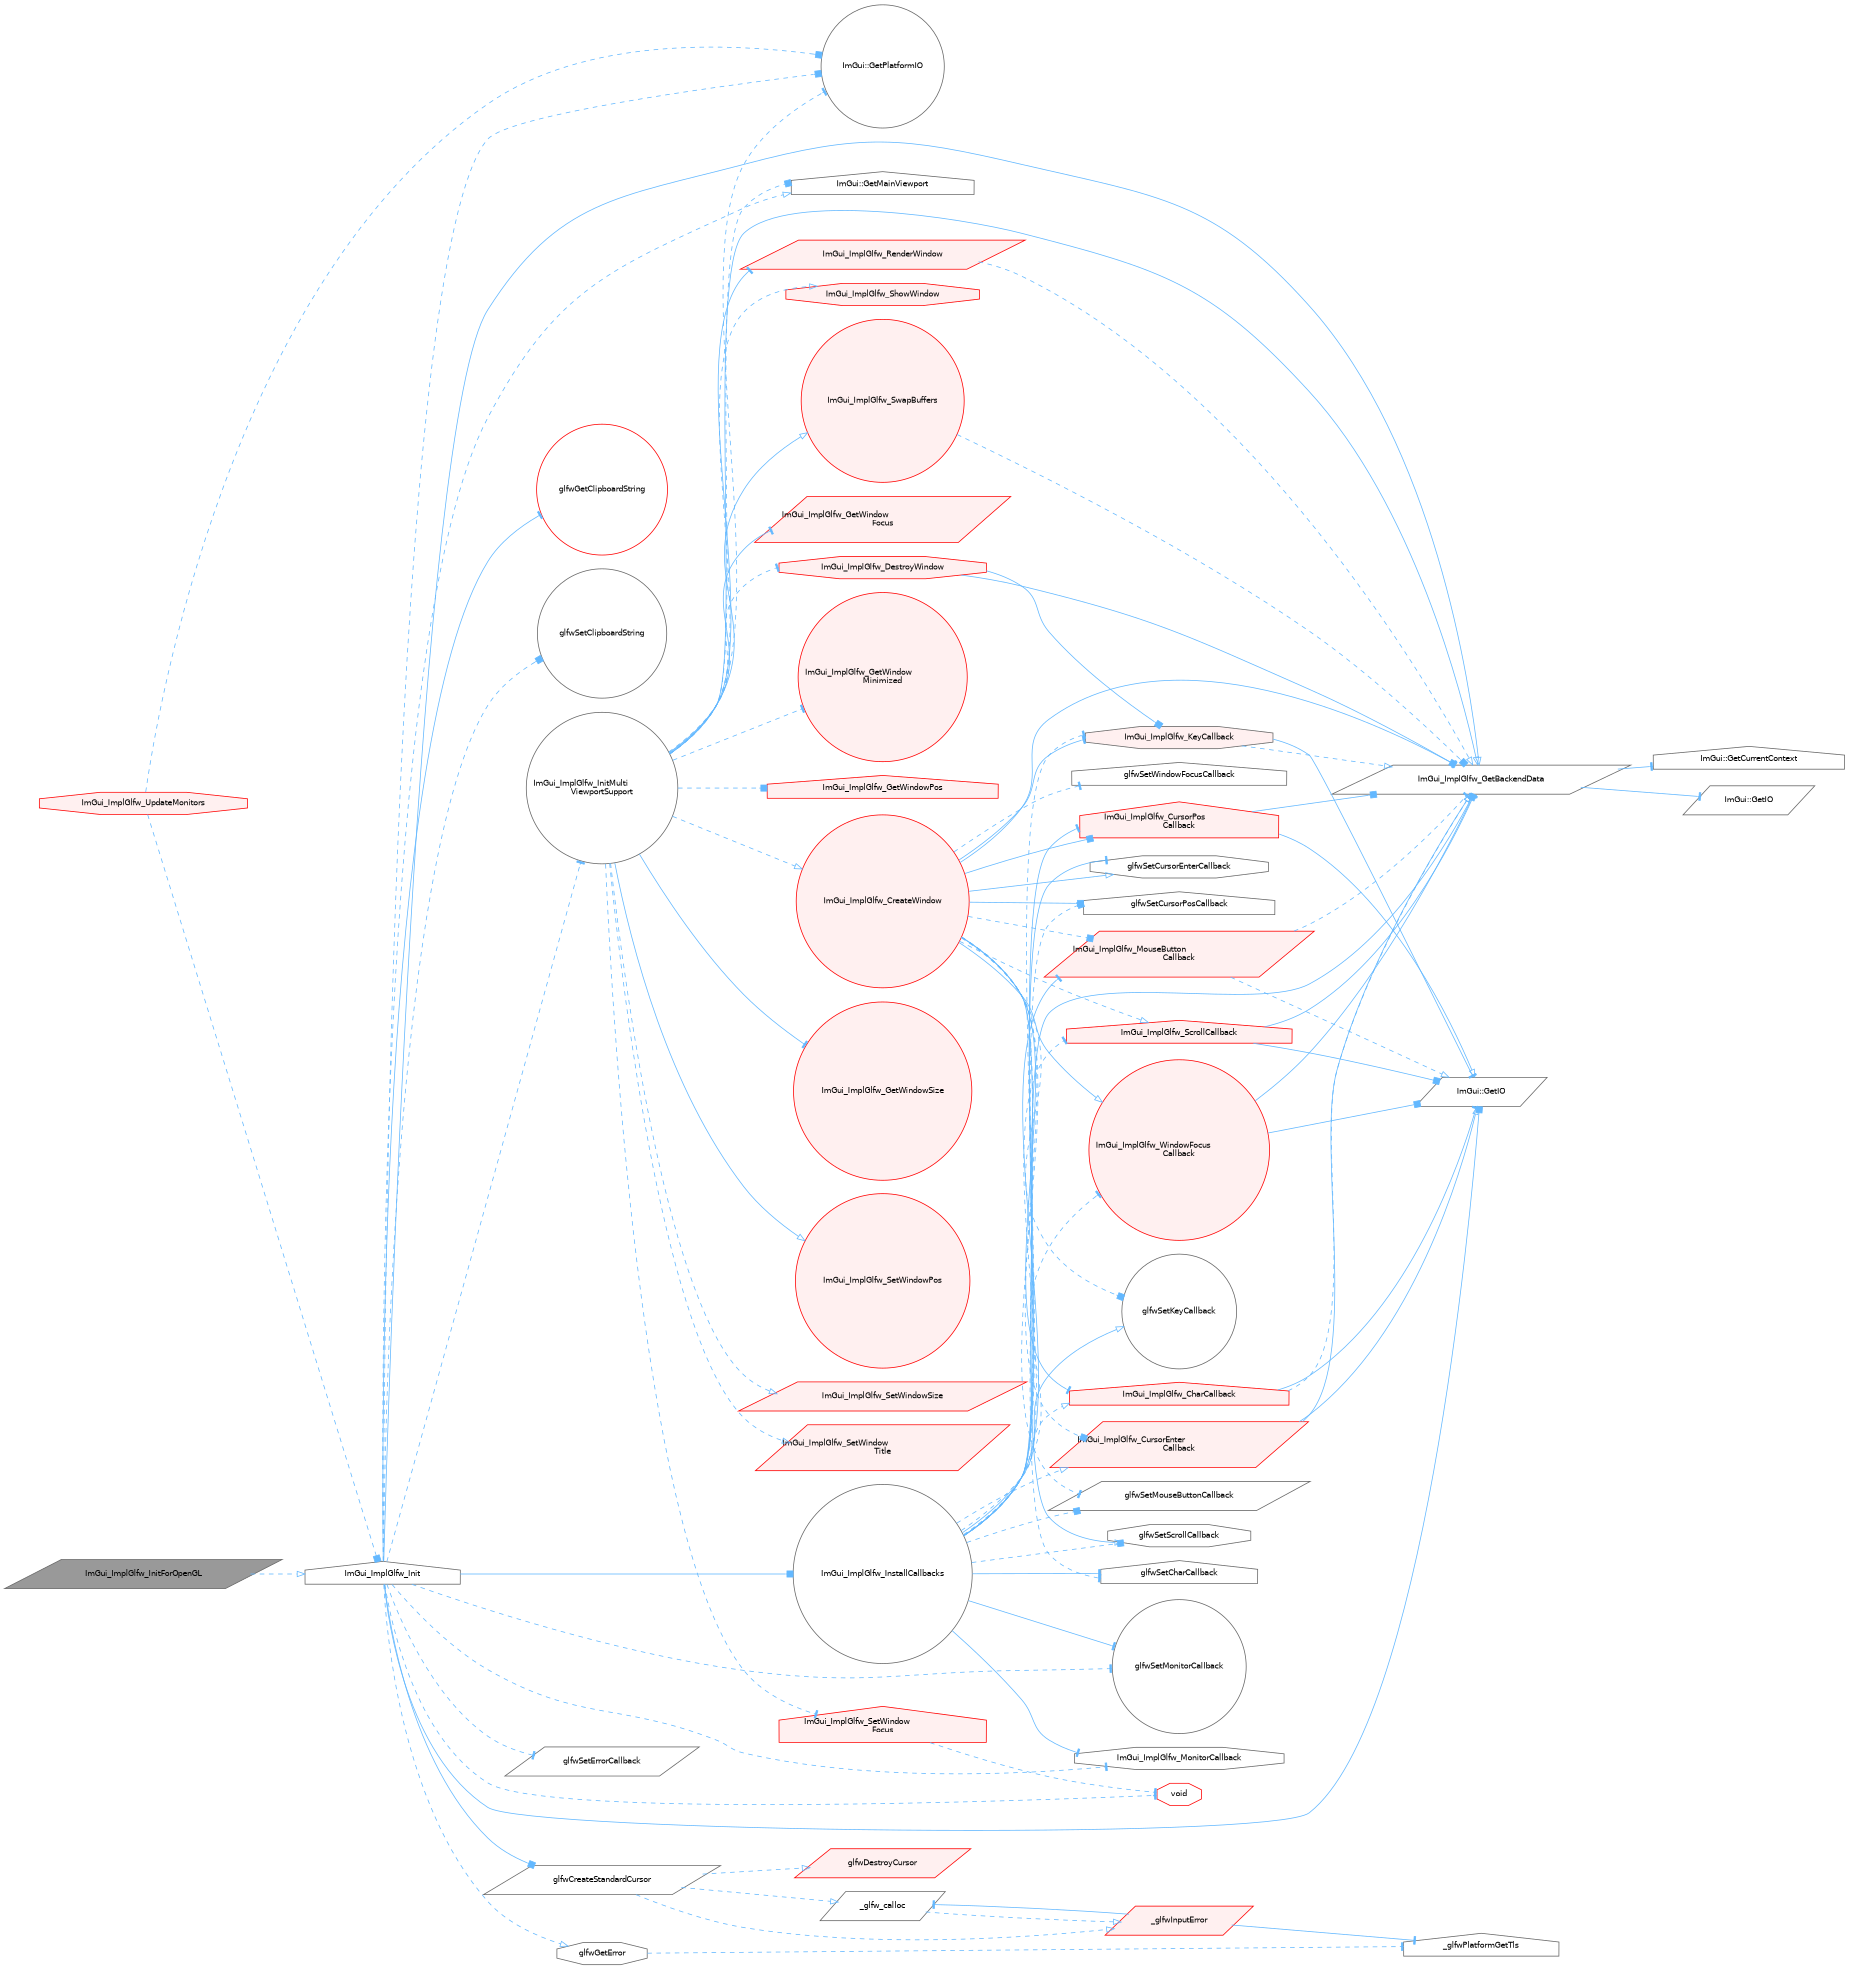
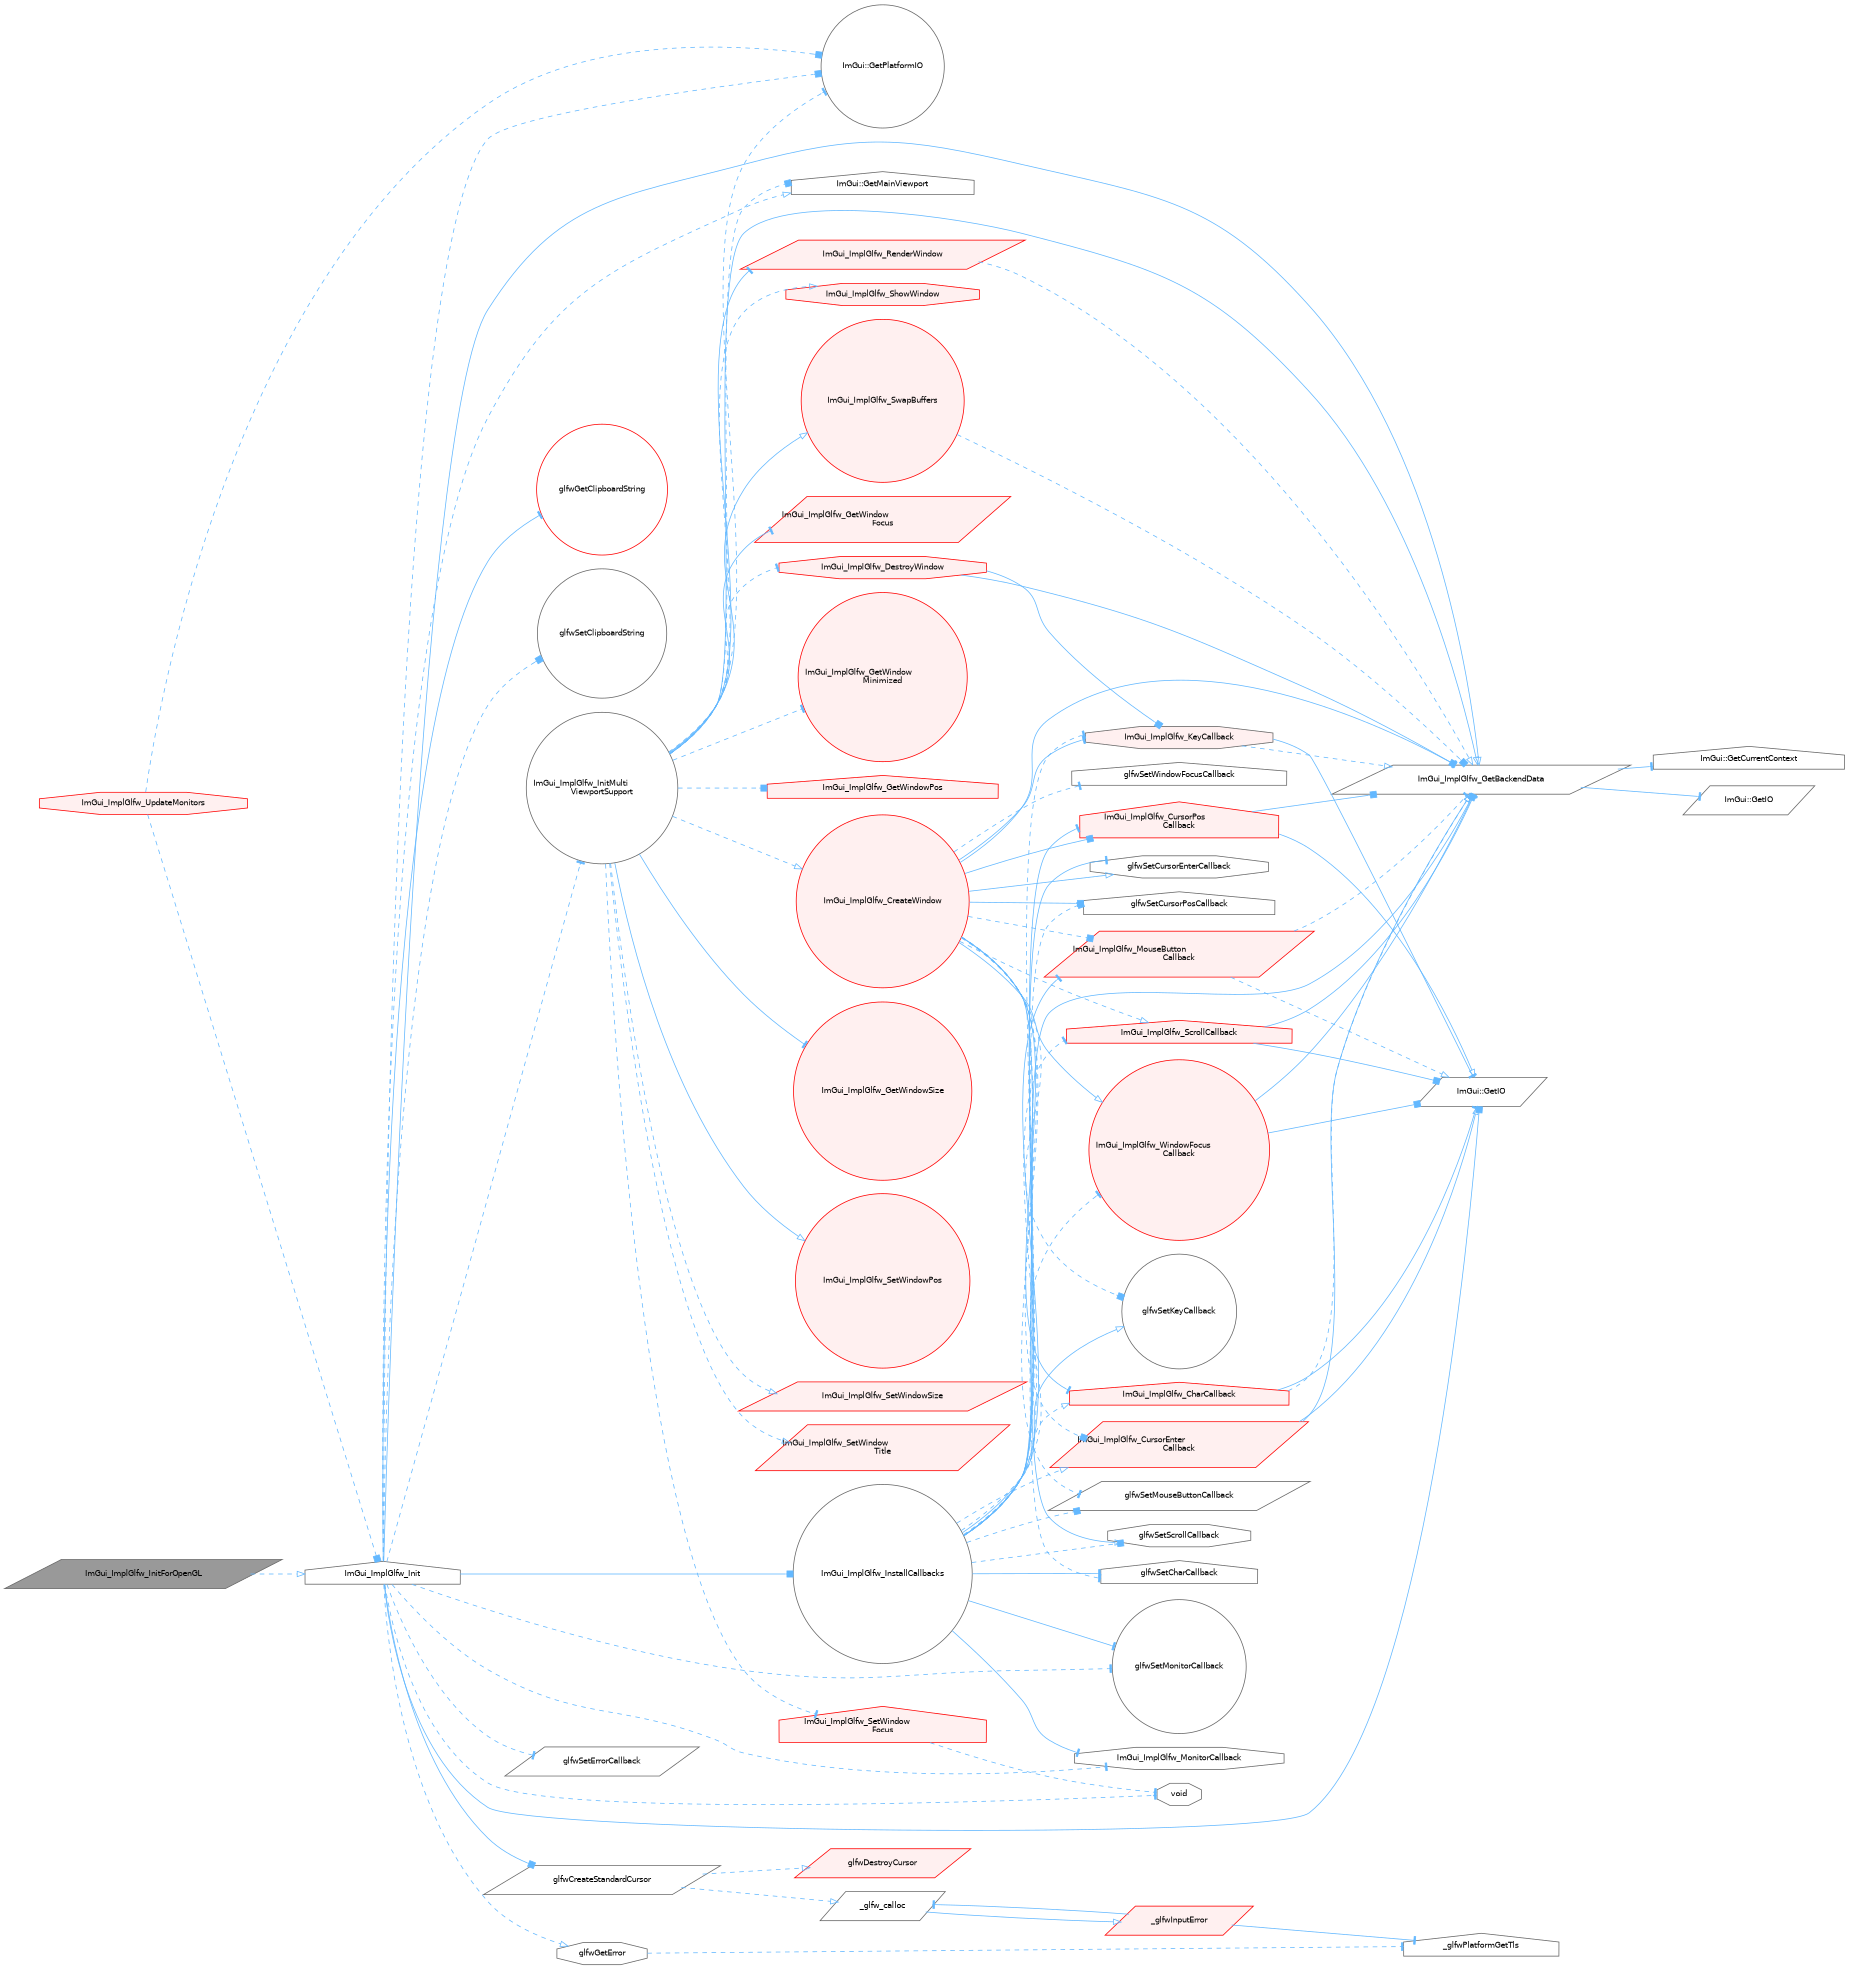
  digraph {
    rankdir=LR
    node [color=grey40 fillcolor=white fontname=Helvetica fontsize=10 shape=parallelogram style=filled]
    edge [arrowhead=tee color=steelblue1 fontname=Helvetica fontsize=10 labelfontname=Helvetica labelfontsize=10 style=dashed]
    n1 [color=gray40 fillcolor=grey60 fontcolor=black height=0.2 label=ImGui_ImplGlfw_InitForOpenGL width=0.4]
    n2 [height=0.2 label=ImGui_ImplGlfw_Init shape=house width=0.4]
    n3 [height=0.2 label="ImGui::GetIO" width=0.4]
    n4 [height=0.2 label="ImGui::GetMainViewport" shape=house width=0.4]
    n5 [height=0.2 label="ImGui::GetPlatformIO" shape=circle width=0.4]
    n6 [height=0.2 label=glfwCreateStandardCursor width=0.4]
    n7 [color=red height=0.2 label=glfwGetClipboardString shape=circle width=0.4]
    n8 [height=0.2 label=glfwGetError shape=octagon width=0.4]
    n9 [height=0.2 label=glfwSetClipboardString shape=circle width=0.4]
    n10 [height=0.2 label=glfwSetErrorCallback width=0.4]
    n11 [height=0.2 label=glfwSetMonitorCallback shape=circle width=0.4]
    n12 [height=0.2 label=ImGui_ImplGlfw_GetBackendData width=0.4]
    n13 [height=0.2 label="ImGui_ImplGlfw_InitMulti\lViewportSupport" shape=circle width=0.4]
-   n14 [color=red height=0.2 label=void shape=octagon width=0.4]
+   n14 [height=0.2 label=void shape=octagon width=0.4]
    n15 [height=0.2 label=ImGui_ImplGlfw_InstallCallbacks shape=circle width=0.4]
    n16 [height=0.2 label=ImGui_ImplGlfw_MonitorCallback shape=octagon width=0.4]
    n17 [height=0.2 label=_glfw_calloc width=0.4]
    n18 [color=red fillcolor="#FFF0F0" height=0.2 label=_glfwInputError width=0.4]
    n19 [color=red fillcolor="#FFF0F0" height=0.2 label=glfwDestroyCursor width=0.4]
    n20 [height=0.2 label=_glfwPlatformGetTls shape=house width=0.4]
    n21 [height=0.2 label="ImGui::GetCurrentContext" shape=house width=0.4]
    n22 [height=0.2 label="ImGui::GetIO" width=0.4]
    n23 [color=red fillcolor="#FFF0F0" height=0.2 label=ImGui_ImplGlfw_CreateWindow shape=circle width=0.4]
    n24 [color=red fillcolor="#FFF0F0" height=0.2 label=ImGui_ImplGlfw_DestroyWindow shape=octagon width=0.4]
    n25 [color=red fillcolor="#FFF0F0" height=0.2 label="ImGui_ImplGlfw_GetWindow\lFocus" width=0.4]
    n26 [color=red fillcolor="#FFF0F0" height=0.2 label="ImGui_ImplGlfw_GetWindow\lMinimized" shape=circle width=0.4]
    n27 [color=red fillcolor="#FFF0F0" height=0.2 label=ImGui_ImplGlfw_GetWindowPos shape=house width=0.4]
    n28 [color=red fillcolor="#FFF0F0" height=0.2 label=ImGui_ImplGlfw_GetWindowSize shape=circle width=0.4]
    n29 [color=red fillcolor="#FFF0F0" height=0.2 label=ImGui_ImplGlfw_RenderWindow width=0.4]
    n30 [color=red fillcolor="#FFF0F0" height=0.2 label="ImGui_ImplGlfw_SetWindow\lFocus" shape=house width=0.4]
    n31 [color=red fillcolor="#FFF0F0" height=0.2 label=ImGui_ImplGlfw_SetWindowPos shape=circle width=0.4]
    n32 [color=red fillcolor="#FFF0F0" height=0.2 label=ImGui_ImplGlfw_SetWindowSize width=0.4]
    n33 [color=red fillcolor="#FFF0F0" height=0.2 label="ImGui_ImplGlfw_SetWindow\lTitle" width=0.4]
    n34 [color=red fillcolor="#FFF0F0" height=0.2 label=ImGui_ImplGlfw_ShowWindow shape=octagon width=0.4]
    n35 [color=red fillcolor="#FFF0F0" height=0.2 label=ImGui_ImplGlfw_SwapBuffers shape=circle width=0.4]
    n36 [height=0.2 label=glfwSetCharCallback shape=house width=0.4]
    n37 [height=0.2 label=glfwSetCursorEnterCallback shape=octagon width=0.4]
    n38 [height=0.2 label=glfwSetCursorPosCallback shape=house width=0.4]
    n39 [height=0.2 label=glfwSetKeyCallback shape=circle width=0.4]
    n40 [height=0.2 label=glfwSetMouseButtonCallback width=0.4]
    n41 [height=0.2 label=glfwSetScrollCallback shape=octagon width=0.4]
    n42 [color=red fillcolor="#FFF0F0" height=0.2 label=ImGui_ImplGlfw_CharCallback shape=house width=0.4]
    n43 [color=red fillcolor="#FFF0F0" height=0.2 label="ImGui_ImplGlfw_CursorEnter\lCallback" width=0.4]
    n44 [color=red fillcolor="#FFF0F0" height=0.2 label="ImGui_ImplGlfw_CursorPos\lCallback" shape=house width=0.4]
    n45 [fillcolor="#FFF0F0" height=0.2 label=ImGui_ImplGlfw_KeyCallback shape=octagon width=0.4]
    n46 [color=red fillcolor="#FFF0F0" height=0.2 label="ImGui_ImplGlfw_MouseButton\lCallback" width=0.4]
    n47 [color=red fillcolor="#FFF0F0" height=0.2 label=ImGui_ImplGlfw_ScrollCallback shape=house width=0.4]
    n48 [color=red fillcolor="#FFF0F0" height=0.2 label="ImGui_ImplGlfw_WindowFocus\lCallback" shape=circle width=0.4]
    n49 [color=red fillcolor="#FFF0F0" height=0.2 label=ImGui_ImplGlfw_UpdateMonitors shape=octagon width=0.4]
    n50 [height=0.2 label=glfwSetWindowFocusCallback shape=house width=0.4]
    n1 -> n2 [arrowhead=onormal]
    n2 -> n3 [arrowhead=box style=solid]
    n2 -> n4 [arrowhead=onormal]
    n2 -> n5 [arrowhead=box]
    n2 -> n6 [arrowhead=box style=solid]
    n2 -> n7 [style=solid]
    n2 -> n8 [arrowhead=onormal]
    n2 -> n9 [arrowhead=box]
    n2 -> n10
    n2 -> n11
    n2 -> n12 [arrowhead=onormal style=solid]
    n2 -> n13
    n2 -> n14
    n2 -> n15 [arrowhead=box style=solid]
    n2 -> n16
    n6 -> n17 [arrowhead=onormal]
-   n6 -> n18 [arrowhead=onormal]
    n6 -> n19 [arrowhead=onormal]
    n8 -> n20
    n12 -> n21 [style=solid]
    n12 -> n22 [style=solid]
    n13 -> n4 [arrowhead=box]
    n13 -> n5
    n13 -> n12 [arrowhead=onormal style=solid]
    n13 -> n23 [arrowhead=onormal]
    n13 -> n24
    n13 -> n25 [style=solid]
    n13 -> n26
    n13 -> n27 [arrowhead=box]
    n13 -> n28 [style=solid]
    n13 -> n29 [style=solid]
    n13 -> n30
    n13 -> n31 [arrowhead=onormal style=solid]
    n13 -> n32 [arrowhead=onormal]
    n13 -> n33 [arrowhead=onormal]
    n13 -> n34 [arrowhead=onormal]
    n13 -> n35 [arrowhead=onormal style=solid]
    n15 -> n11 [style=solid]
    n15 -> n12 [style=solid]
    n15 -> n16 [style=solid]
    n15 -> n36 [style=solid]
    n15 -> n37 [style=solid]
    n15 -> n38 [arrowhead=box]
    n15 -> n39 [arrowhead=onormal style=solid]
    n15 -> n40 [arrowhead=box]
    n15 -> n41 [arrowhead=box]
    n15 -> n42 [arrowhead=onormal]
    n15 -> n43 [arrowhead=onormal]
    n15 -> n44 [style=solid]
    n15 -> n45
    n15 -> n46 [style=solid]
    n15 -> n47
    n15 -> n48
-   n17 -> n18 [arrowhead=onormal]
+   n17 -> n18 [arrowhead=onormal style=solid]
    n18 -> n17 [style=solid]
    n18 -> n20 [style=solid]
    n23 -> n12 [arrowhead=box style=solid]
    n23 -> n36
    n23 -> n37 [arrowhead=onormal style=solid]
    n23 -> n38 [arrowhead=box style=solid]
    n23 -> n39 [arrowhead=box]
    n23 -> n40
    n23 -> n41 [arrowhead=onormal style=solid]
    n23 -> n42 [style=solid]
    n23 -> n43 [arrowhead=box]
    n23 -> n44 [arrowhead=box style=solid]
    n23 -> n45 [style=solid]
    n23 -> n46 [arrowhead=box]
    n23 -> n47 [arrowhead=onormal]
    n23 -> n48 [arrowhead=onormal style=solid]
    n23 -> n50
    n24 -> n12 [style=solid]
    n24 -> n45 [arrowhead=box style=solid]
    n29 -> n12 [arrowhead=onormal]
    n30 -> n14
    n35 -> n12 [arrowhead=box]
    n42 -> n3 [style=solid]
    n42 -> n12 [arrowhead=onormal]
    n43 -> n3 [arrowhead=onormal style=solid]
    n43 -> n12 [arrowhead=onormal style=solid]
    n44 -> n3 [arrowhead=onormal style=solid]
    n44 -> n12 [arrowhead=box style=solid]
    n45 -> n3 [style=solid]
    n45 -> n12 [arrowhead=onormal]
    n46 -> n3 [arrowhead=onormal]
    n46 -> n12
    n47 -> n3 [arrowhead=box style=solid]
    n47 -> n12 [style=solid]
    n48 -> n3 [arrowhead=box style=solid]
    n48 -> n12 [arrowhead=box style=solid]
    n49 -> n2 [arrowhead=box]
    n49 -> n5 [arrowhead=box]
  }
